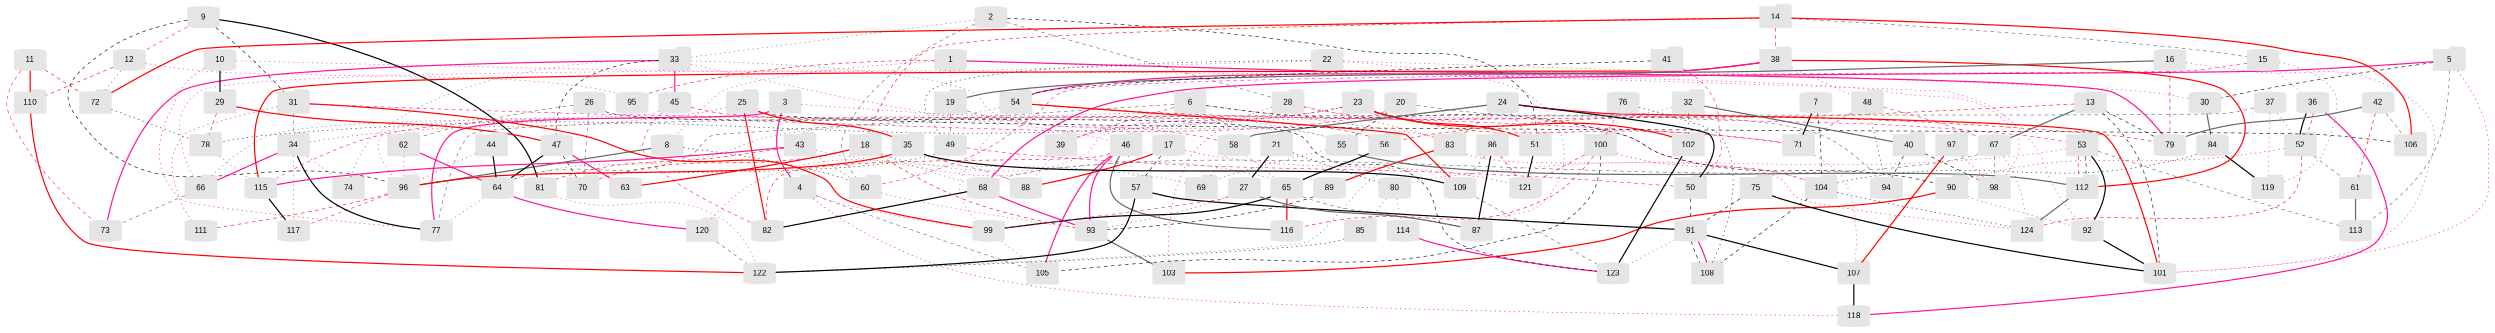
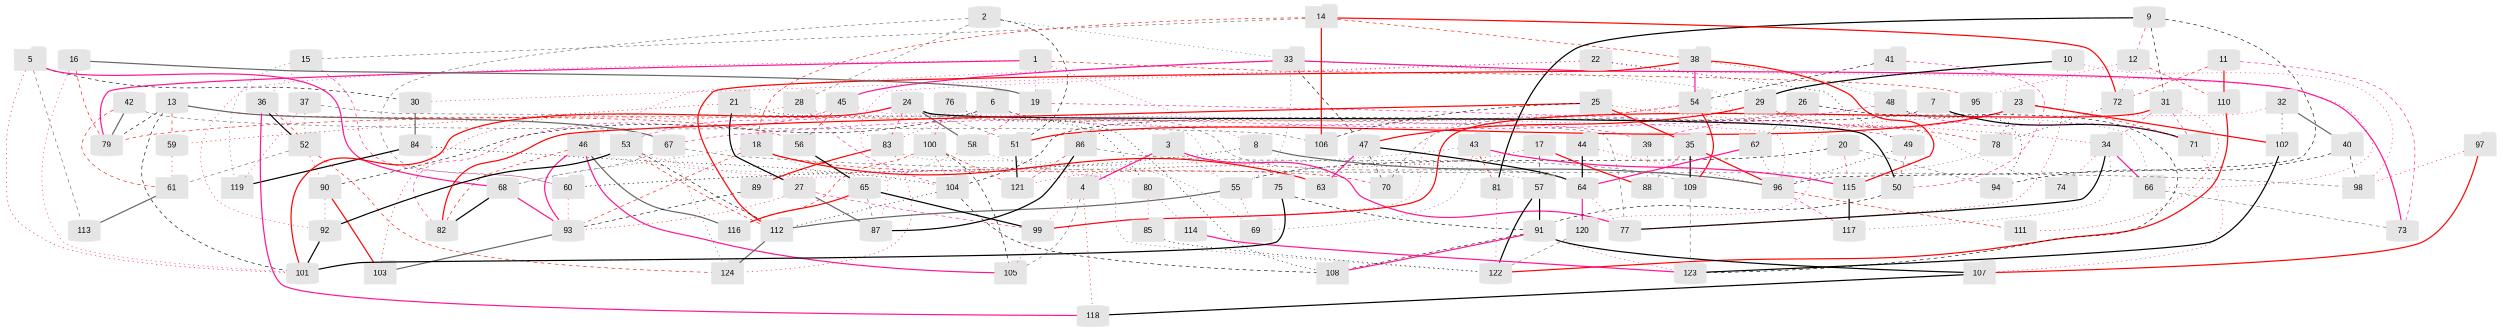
  graph {
    fontname="Liberation Sans"
    node [color=gray90 fontname="Liberation Sans" shape=folder style=filled]
    edge [color=deeppink fontname="Liberation Sans" style=dashed]
    1 [shape=cylinder]
    8 [shape=cylinder]
    19
    79 [shape=cylinder]
    92 [shape=cylinder]
    95 [shape=cylinder]
    60
    96
    49 [shape=cylinder]
    58 [shape=cylinder]
    101 [shape=cylinder]
    2 [shape=cylinder]
    28
    33
    51
    83
    104
    103
    55 [shape=cylinder]
    73 [shape=cylinder]
    47 [shape=cylinder]
    45 [shape=cylinder]
    46
    74
    121 [shape=cylinder]
    93 [shape=cylinder]
    3
    4
    77 [shape=cylinder]
    99 [shape=cylinder]
    105
    118 [shape=cylinder]
    112
    69
    30 [shape=cylinder]
    5
    68 [shape=cylinder]
    113 [shape=cylinder]
    84 [shape=cylinder]
    82 [shape=cylinder]
    6
    39
    64 [shape=cylinder]
    90
    88 [shape=cylinder]
    120
    124
    122 [shape=cylinder]
    89 [shape=cylinder]
    7 [shape=cylinder]
    71
    107
    108
    111 [shape=cylinder]
    117 [shape=cylinder]
    9 [shape=cylinder]
    12 [shape=cylinder]
    31
    81 [shape=cylinder]
    72
    110
    34
    10 [shape=cylinder]
    29
    98
    78
    11 [shape=cylinder]
    13 [shape=cylinder]
    56
+   59 [shape=cylinder]
    67 [shape=cylinder]
    65 [shape=cylinder]
    61
    14
    15 [shape=cylinder]
    18
    38
    106
    36 [shape=cylinder]
    119
    63 [shape=cylinder]
    70
    115 [shape=cylinder]
    48
    54
    52
    16 [shape=cylinder]
    17 [shape=cylinder]
    57
    91 [shape=cylinder]
    87 [shape=cylinder]
    116 [shape=cylinder]
    50
    20 [shape=cylinder]
    94 [shape=cylinder]
    21
    27 [shape=cylinder]
    80 [shape=cylinder]
    85
    114 [shape=cylinder]
    22 [shape=cylinder]
    66
    23
    102
    123 [shape=cylinder]
    24 [shape=cylinder]
    53
    25
    35
    109 [shape=cylinder]
    26 [shape=cylinder]
    62
    32
    40
    37 [shape=cylinder]
    41
    42 [shape=cylinder]
    43
    44
    75
    76 [shape=cylinder]
    100
    86
    97
    1 -- 8 [style=dotted]
    1 -- 19 [style=dotted]
    1 -- 79 [style=bold]
    1 -- 92 [style=dotted]
    1 -- 95 [color=red]
    8 -- 60 [color=black style=dotted]
    8 -- 96 [color=gray40 style=bold]
    19 -- 49
    19 -- 58
    92 -- 101 [color=black style=bold]
    60 -- 93 [style=dotted]
    96 -- 111 [color=red]
    96 -- 117
    49 -- 96 [color=black style=dotted]
    49 -- 50
    58 -- 69 [color=gray40 style=dotted]
    58 -- 65 [color=gray40 style=dotted]
    2 -- 60 [color=gray40]
    2 -- 28 [color=gray40]
    2 -- 33 [color=gray40 style=dotted]
    2 -- 51 [color=black]
    28 -- 83 [color=red style=dotted]
    28 -- 104
    28 -- 103 [color=red style=dotted]
    33 -- 55 [color=gray40 style=dotted]
    33 -- 73 [style=bold]
    33 -- 47 [color=black]
    33 -- 45 [style=bold]
    33 -- 46 [style=dotted]
    33 -- 74 [color=gray40 style=dotted]
    51 -- 121 [color=black style=bold]
    83 -- 124 [color=red style=dotted]
    83 -- 122 [color=gray40 style=dotted]
    83 -- 89 [color=red style=bold]
-   104 -- 124 [color=black style=dotted]
+   104 -- 112 [color=black style=dotted]
    104 -- 108 [color=black]
    55 -- 112 [color=gray40 style=bold]
    55 -- 69 [color=red style=dotted]
    47 -- 64 [color=black style=bold]
    47 -- 63 [style=bold]
    47 -- 70 [color=black]
    45 -- 96 [style=dotted]
    45 -- 82
    45 -- 56 [color=red]
    46 -- 93 [style=bold]
    46 -- 105 [style=bold]
    46 -- 82 [color=red]
    46 -- 57 [color=gray40 style=dotted]
    46 -- 116 [color=gray40 style=bold]
    93 -- 103 [color=gray40 style=bold]
    3 -- 55 [style=dotted]
    3 -- 4 [style=bold]
    3 -- 77 [style=bold]
    4 -- 99 [style=dotted]
    4 -- 105 [color=gray40]
    4 -- 118 [color=red style=dotted]
    99 -- 105 [style=dotted]
    112 -- 124 [color=gray40 style=bold]
    30 -- 84 [color=gray40 style=bold]
    5 -- 101 [color=red style=dotted]
    5 -- 30 [color=black]
    5 -- 68 [style=bold]
    5 -- 113 [color=gray40]
    68 -- 93 [style=bold]
    68 -- 82 [color=black style=bold]
    84 -- 104 [color=black style=dotted]
    84 -- 119 [color=black style=bold]
    6 -- 83 [color=red style=dotted]
    6 -- 39
    6 -- 64 [color=gray40]
    6 -- 90 [color=black]
    39 -- 88 [color=red style=dotted]
    64 -- 77 [style=dotted]
    64 -- 120 [style=bold]
    90 -- 92 [color=gray40 style=dotted]
    90 -- 103 [color=red style=bold]
    120 -- 122 [color=gray40]
    89 -- 93 [color=black]
    7 -- 104 [color=black]
    7 -- 71 [color=black style=bold]
    71 -- 107 [style=dotted]
    107 -- 118 [color=black style=bold]
    9 -- 96 [color=black]
    9 -- 12
    9 -- 31 [color=black]
    9 -- 81 [color=black style=bold]
    12 -- 95 [style=dotted]
    12 -- 72 [color=gray40 style=dotted]
    12 -- 110 [color=red]
    31 -- 99 [color=red style=bold]
    31 -- 71
    31 -- 111 [color=red style=dotted]
    31 -- 34
    81 -- 122 [style=dotted]
    72 -- 78 [color=black style=dotted]
    110 -- 122 [color=red style=bold]
    34 -- 74 [style=dotted]
    34 -- 77 [color=black style=bold]
    34 -- 117 [color=gray40 style=dotted]
    34 -- 66 [style=bold]
    10 -- 77 [color=red style=dotted]
    10 -- 29 [color=black style=bold]
    10 -- 98 [style=dotted]
    29 -- 47 [color=red style=bold]
    29 -- 78 [color=red]
    78 -- 115 [color=gray40 style=dotted]
    11 -- 73
    11 -- 72 [color=red]
    11 -- 110 [color=red style=bold]
    13 -- 79 [color=black]
    13 -- 101 [color=black]
    13 -- 56 [color=red]
+   13 -- 59 [color=red]
    13 -- 67 [color=gray40 style=bold]
    56 -- 65 [color=black style=bold]
+   59 -- 61 [color=red style=dotted]
    67 -- 68 [color=gray40]
    67 -- 124 [color=gray40 style=dotted]
    67 -- 98 [color=gray40]
    65 -- 99 [color=black style=bold]
    65 -- 87 [color=gray40]
    65 -- 116 [color=red style=bold]
    61 -- 113 [color=gray40 style=bold]
    14 -- 72 [color=red style=bold]
    14 -- 15 [color=gray40]
    14 -- 18 [color=red]
    14 -- 38 [color=red]
    14 -- 106 [color=red style=bold]
    15 -- 60
    15 -- 36 [style=dotted]
    15 -- 119 [color=gray40 style=dotted]
    18 -- 93 [color=red]
    18 -- 68 [color=gray40 style=dotted]
    18 -- 65 [color=gray40 style=dotted]
    18 -- 63 [color=red style=bold]
    18 -- 70 [color=red]
    38 -- 112 [color=red style=bold]
    38 -- 115 [color=red style=bold]
    38 -- 48 [color=gray40 style=dotted]
    38 -- 54 [style=bold]
    36 -- 118 [style=bold]
    36 -- 52 [color=black style=bold]
    36 -- 52 [color=red]
    115 -- 117 [color=black style=bold]
    48 -- 71
    48 -- 67
    48 -- 94 [color=black style=dotted]
    54 -- 79 [color=red]
    54 -- 99 [style=dotted]
    54 -- 66 [color=gray40 style=dotted]
    54 -- 109 [color=red style=bold]
    52 -- 90 [color=red style=dotted]
    52 -- 124 [color=red]
    52 -- 61 [color=gray40]
    16 -- 19 [color=gray40 style=bold]
    16 -- 79 [color=red]
    16 -- 101 [style=dotted]
    17 -- 121 [color=red style=dotted]
    17 -- 88 [color=red style=bold]
    17 -- 57 [color=black]
    57 -- 122 [color=black style=bold]
    57 -- 91 [color=black style=bold]
    91 -- 107 [color=black style=bold]
    91 -- 108 [color=black]
    91 -- 108 [style=bold]
    91 -- 123 [style=dotted]
    50 -- 91 [color=black]
    20 -- 55 [color=black]
    20 -- 115
    20 -- 94 [color=gray40]
+   21 -- 59 [color=red style=dotted]
    21 -- 27 [color=black style=bold]
    21 -- 80 [color=black style=dotted]
    27 -- 93 [color=red style=dotted]
    27 -- 99
    27 -- 87 [color=gray40 style=bold]
    80 -- 85 [style=dotted]
    80 -- 114 [style=dotted]
    85 -- 122 [color=black style=dotted]
    114 -- 123 [style=bold]
    22 -- 49 [color=black style=dotted]
    22 -- 30 [style=dotted]
    22 -- 87 [style=dotted]
    22 -- 66 [style=dotted]
    66 -- 73 [color=gray40]
    23 -- 51 [color=red style=bold]
    23 -- 39
    23 -- 71 [color=red]
    23 -- 78 [color=black style=dotted]
    23 -- 102 [color=red style=bold]
    102 -- 123 [color=black style=bold]
    24 -- 58 [color=gray40 style=bold]
    24 -- 101 [color=red style=bold]
    24 -- 51 [color=gray40]
    24 -- 83 [color=red]
    24 -- 64 [color=gray40 style=dotted]
    24 -- 50 [color=black style=bold]
    24 -- 53
    53 -- 92 [color=black style=bold]
    53 -- 112 [color=red]
    53 -- 112 [color=black]
-   53 -- 113 [color=gray40]
    53 -- 80 [style=dotted]
    25 -- 82 [color=red style=bold]
    25 -- 34 [color=red style=dotted]
    25 -- 106 [color=black]
    25 -- 35 [color=red style=bold]
    35 -- 96 [color=red style=bold]
    35 -- 88
    35 -- 109 [color=black style=bold]
    109 -- 123 [color=gray40]
    26 -- 70 [color=gray40]
    26 -- 123 [color=black]
    26 -- 62 [color=gray40]
    62 -- 96 [color=red style=dotted]
    62 -- 64 [style=bold]
    32 -- 120 [style=dotted]
    32 -- 102 [color=black style=dotted]
    32 -- 40 [color=gray40 style=bold]
    40 -- 98 [color=black]
    40 -- 94 [color=black]
    37 -- 77 [color=gray40]
    37 -- 119 [style=dotted]
    37 -- 52 [color=gray40 style=dotted]
    41 -- 54 [color=black]
    41 -- 50
    42 -- 79 [color=gray40 style=bold]
    42 -- 61 [color=red]
    42 -- 106 [color=gray40]
    43 -- 60 [color=gray40 style=dotted]
    43 -- 69 [color=gray40 style=dotted]
    43 -- 81 [color=red]
    43 -- 115 [style=bold]
    44 -- 96 [color=red style=dotted]
    44 -- 64 [color=black style=bold]
    75 -- 101 [color=black style=bold]
    75 -- 91 [color=black]
    76 -- 108 [color=black style=dotted]
    76 -- 100
    100 -- 104 [color=red style=dotted]
    100 -- 121 [color=red]
    100 -- 105 [color=black]
    100 -- 116 [color=red]
    86 -- 121 [color=red]
    86 -- 87 [color=black style=bold]
    86 -- 109 [color=gray40]
    97 -- 107 [color=red style=bold]
    97 -- 98 [color=red style=dotted]
  }
